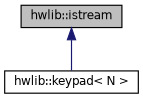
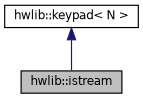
  digraph {
    node [color=black fontname=Helvetica fontsize=10 shape=record style=filled]
    n1 [fillcolor=grey75 fontcolor=black height=0.2 label="hwlib::istream" width=0.4]
    n2 [fillcolor=white height=0.2 label="hwlib::keypad\< N \>" width=0.4]
-   n1 -> n2 [color=midnightblue dir=back fontname=Helvetica fontsize=10 labelfontname=Helvetica labelfontsize=10 style=solid]
+   n2 -> n1 [color=midnightblue dir=back fontname=Helvetica fontsize=10 labelfontname=Helvetica labelfontsize=10 style=solid]
  }
